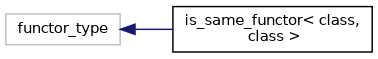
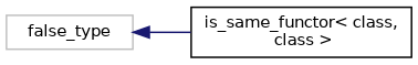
  digraph {
    rankdir=LR
    node [fillcolor=white fontname=Helvetica fontsize=10 shape=record style=filled]
-   n1 [color=grey75 height=0.2 label=functor_type width=0.4]
+   n1 [color=grey75 height=0.2 label=false_type width=0.4]
    n2 [color=black height=0.2 label="is_same_functor\< class,\l class \>" width=0.4]
    n1 -> n2 [color=midnightblue dir=back fontname=Helvetica fontsize=10 labelfontname=Helvetica labelfontsize=10 style=solid]
  }
